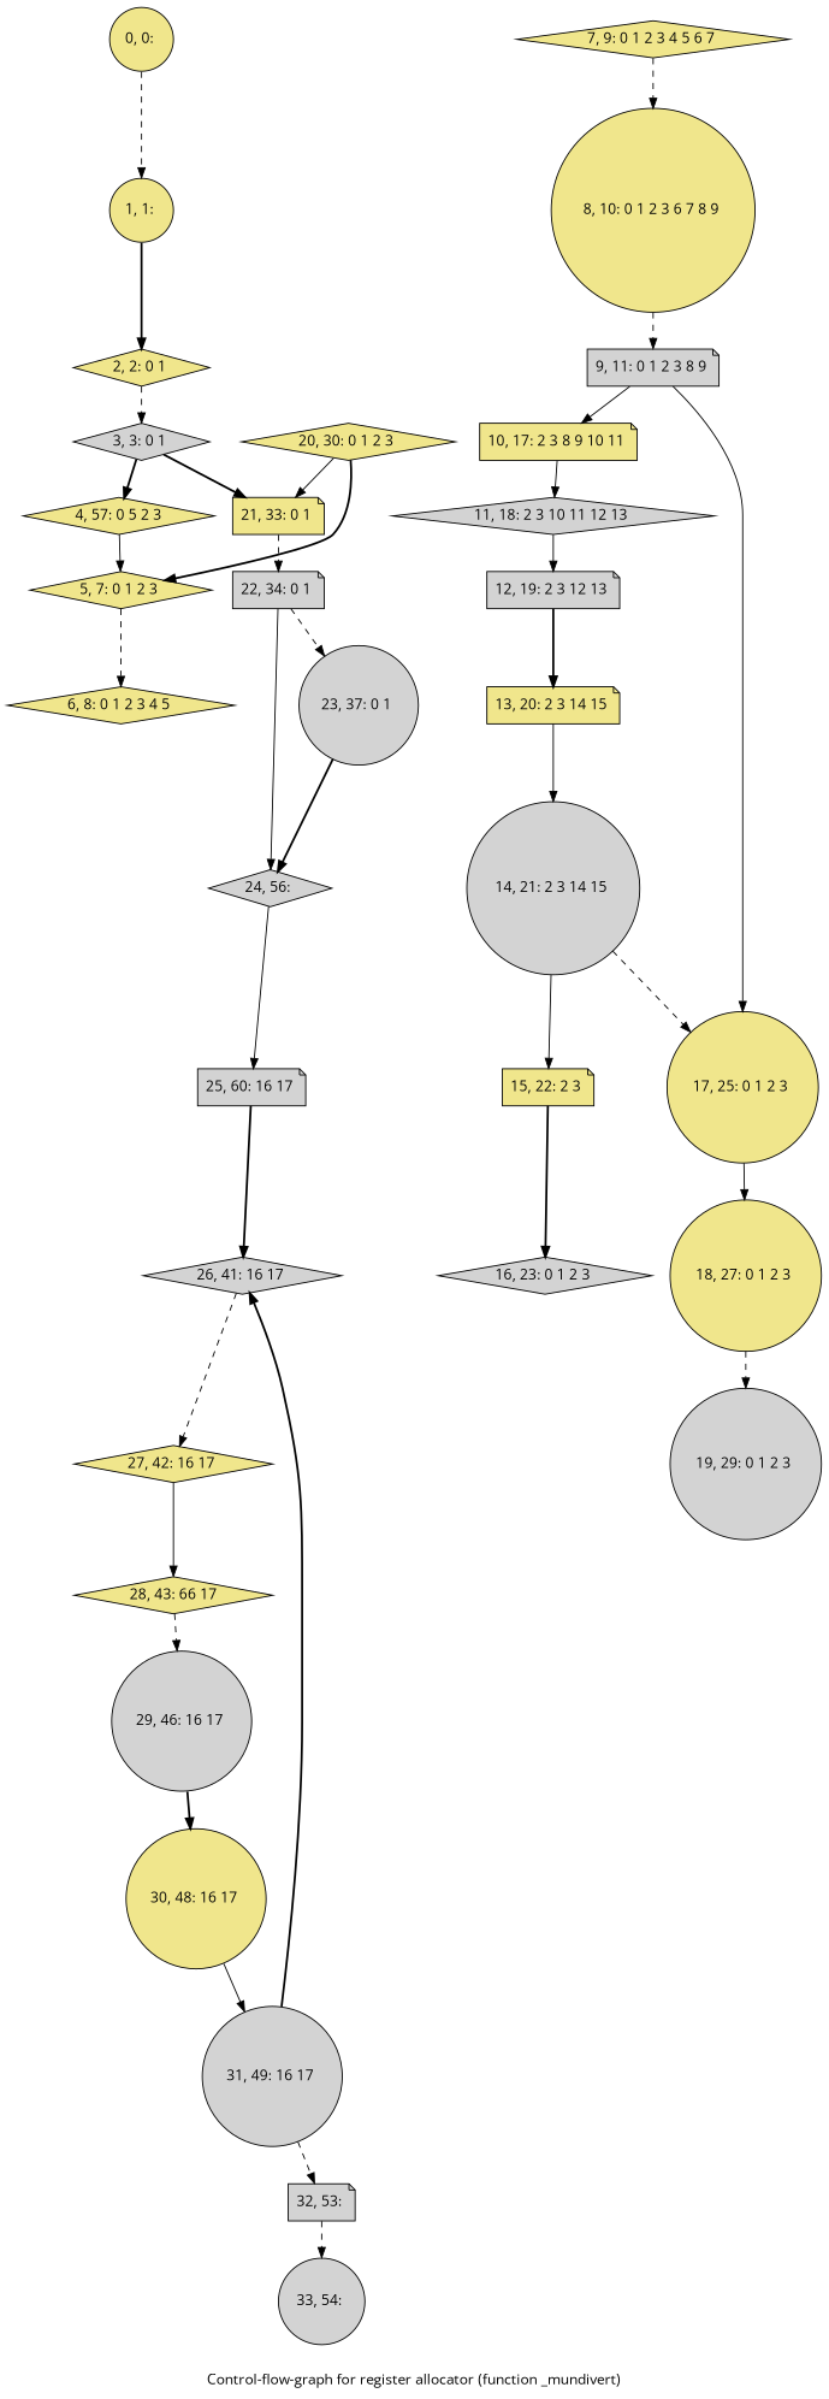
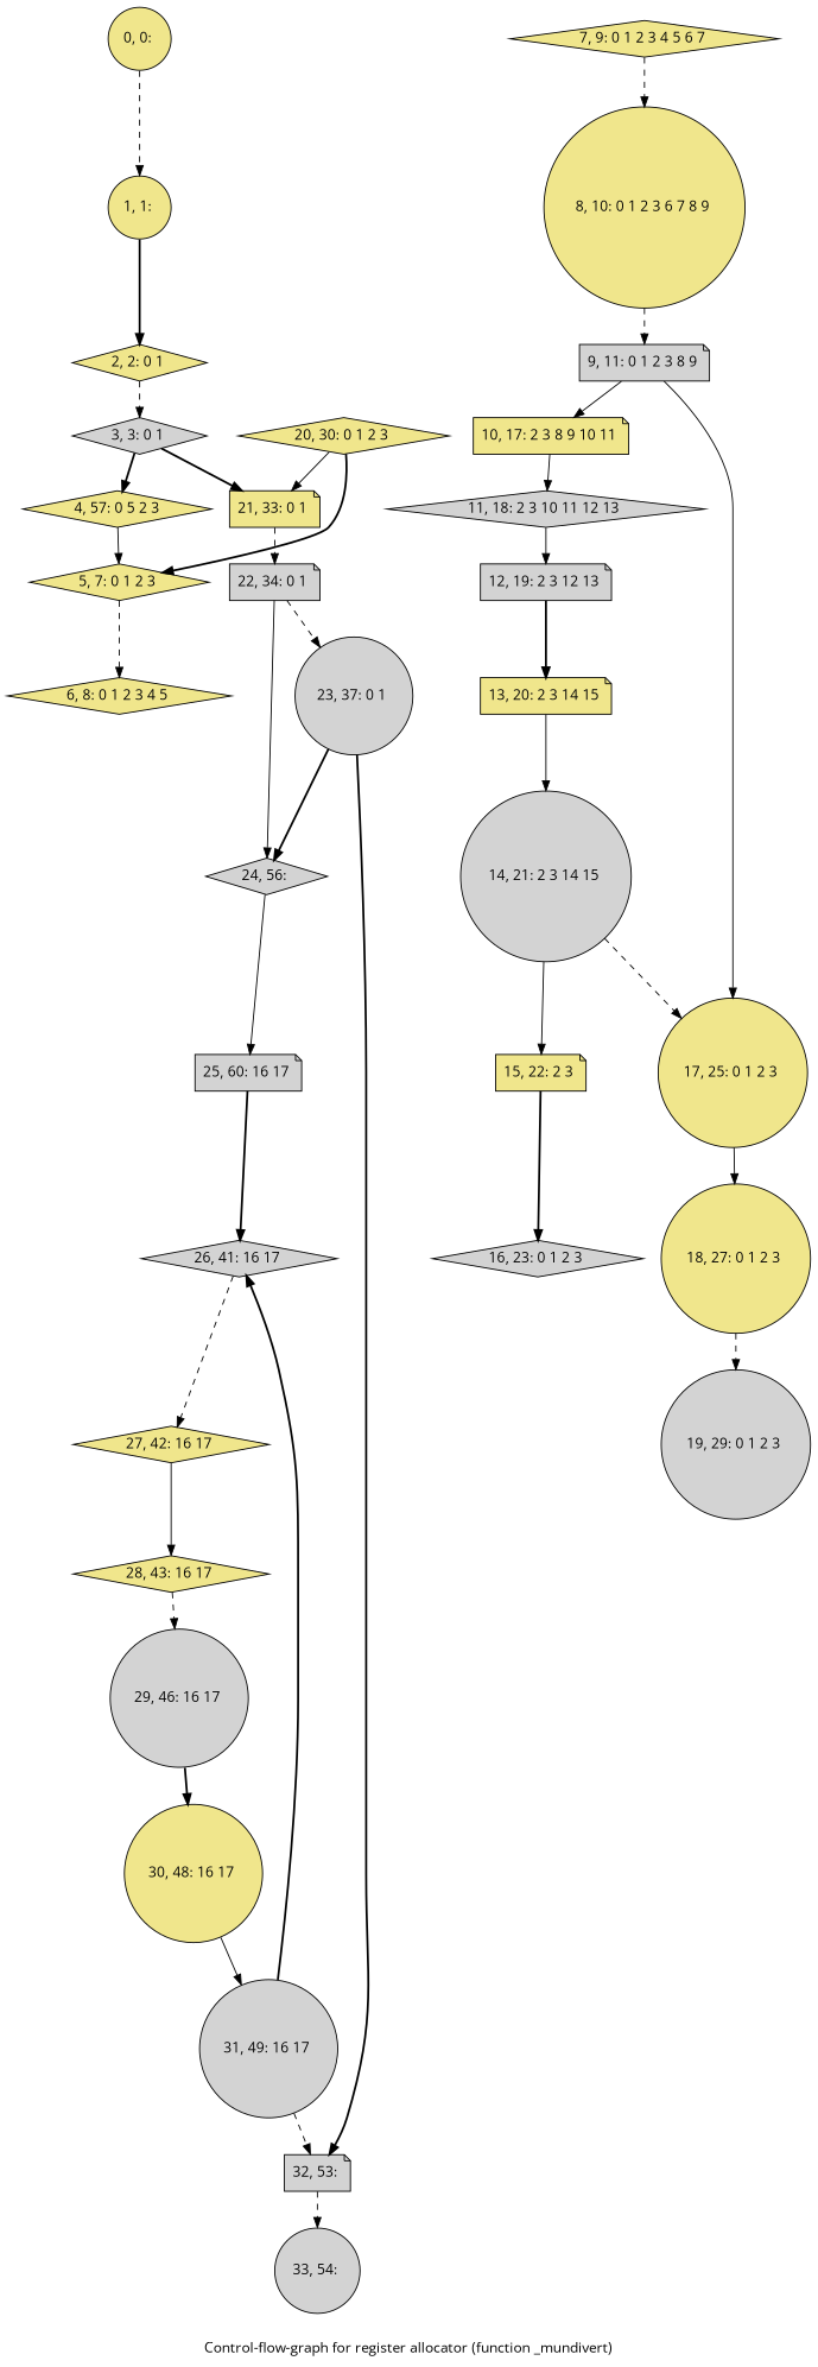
  digraph {
    fontname="Open Sans"
    label="Control-flow-graph for register allocator (function _mundivert)"
    node [fillcolor=khaki fontname="Open Sans" shape=diamond style=filled]
    edge [fontname="Open Sans" style=dashed]
    n1 [label="0, 0: " shape=circle]
    n2 [label="1, 1: " shape=circle]
    n3 [label="2, 2: 0 1 "]
    n4 [fillcolor=lightgrey label="3, 3: 0 1 "]
    n5 [label="4, 57: 0 5 2 3"]
    n6 [label="21, 33: 0 1 " shape=note]
    n7 [label="5, 7: 0 1 2 3 "]
    n8 [fillcolor=lightgrey label="22, 34: 0 1 " shape=note]
    n9 [label="6, 8: 0 1 2 3 4 5 "]
    n10 [label="7, 9: 0 1 2 3 4 5 6 7 "]
    n11 [label="8, 10: 0 1 2 3 6 7 8 9 " shape=circle]
    n12 [fillcolor=lightgrey label="9, 11: 0 1 2 3 8 9 " shape=note]
    n13 [label="10, 17: 2 3 8 9 10 11 " shape=note]
    n14 [label="17, 25: 0 1 2 3 " shape=circle]
    n15 [fillcolor=lightgrey label="11, 18: 2 3 10 11 12 13 "]
    n16 [label="18, 27: 0 1 2 3 " shape=circle]
    n17 [fillcolor=lightgrey label="12, 19: 2 3 12 13 " shape=note]
    n18 [label="13, 20: 2 3 14 15 " shape=note]
    n19 [fillcolor=lightgrey label="14, 21: 2 3 14 15 " shape=circle]
    n20 [label="15, 22: 2 3 " shape=note]
    n21 [fillcolor=lightgrey label="16, 23: 0 1 2 3 "]
    n22 [fillcolor=lightgrey label="19, 29: 0 1 2 3 " shape=circle]
    n23 [label="20, 30: 0 1 2 3 "]
    n24 [fillcolor=lightgrey label="23, 37: 0 1 " shape=circle]
    n25 [fillcolor=lightgrey label="24, 56: "]
    n26 [fillcolor=lightgrey label="32, 53: " shape=note]
    n27 [fillcolor=lightgrey label="25, 60: 16 17 " shape=note]
    n28 [fillcolor=lightgrey label="33, 54: " shape=circle]
    n29 [fillcolor=lightgrey label="26, 41: 16 17 "]
    n30 [label="27, 42: 16 17 "]
-   n31 [label="28, 43: 66 17"]
+   n31 [label="28, 43: 16 17 "]
    n32 [fillcolor=lightgrey label="29, 46: 16 17 " shape=circle]
    n33 [label="30, 48: 16 17 " shape=circle]
    n34 [fillcolor=lightgrey label="31, 49: 16 17 " shape=circle]
    n1 -> n2
    n2 -> n3 [style=bold]
    n3 -> n4
    n4 -> n5 [style=bold]
    n4 -> n6 [style=bold]
    n5 -> n7 [style=solid]
    n6 -> n8
    n7 -> n9
    n8 -> n24
    n8 -> n25 [style=solid]
    n10 -> n11
    n11 -> n12
    n12 -> n13 [style=solid]
    n12 -> n14 [style=solid]
    n13 -> n15 [style=solid]
    n14 -> n16 [style=solid]
    n15 -> n17 [style=solid]
    n16 -> n22
    n17 -> n18 [style=bold]
    n18 -> n19 [style=solid]
    n19 -> n14
    n19 -> n20 [style=solid]
    n20 -> n21 [style=bold]
    n23 -> n6 [style=solid]
    n23 -> n7 [style=bold]
    n24 -> n25 [style=bold]
+   n24 -> n26 [style=bold]
    n25 -> n27 [style=solid]
    n26 -> n28
    n27 -> n29 [style=bold]
    n29 -> n30
    n30 -> n31 [style=solid]
    n31 -> n32
    n32 -> n33 [style=bold]
    n33 -> n34 [style=solid]
    n34 -> n26
    n34 -> n29 [style=bold]
  }
